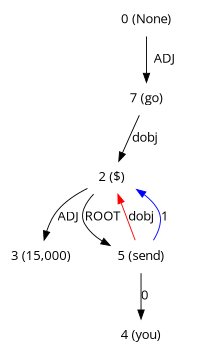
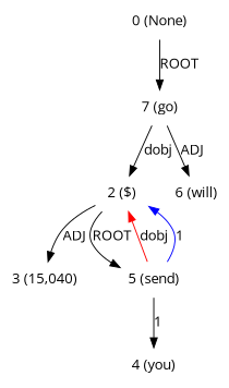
  digraph {
    fontname="Open Sans"
    node [fontname="Open Sans" shape=plaintext]
    edge [dir=forward fontname="Open Sans"]
    n1 [label="0 (None)"]
    n2 [label="7 (go)"]
    n3 [label="2 ($)"]
-   n5 [label="3 (15,000)"]
+   n4 [label="6 (will)"]
+   n5 [label="3 (15,040)"]
    n6 [label="5 (send)"]
    n7 [label="4 (you)"]
-   n1 -> n2 [label=ADJ]
+   n1 -> n2 [label=ROOT]
    n2 -> n3 [label=dobj]
+   n2 -> n4 [label=ADJ]
    n3 -> n5 [label=ADJ]
    n3 -> n6 [label=ROOT]
    n6 -> n3 [color=red label=dobj]
    n6 -> n3 [color=blue label=1]
-   n6 -> n7 [label=0]
+   n6 -> n7 [label=1]
  }
